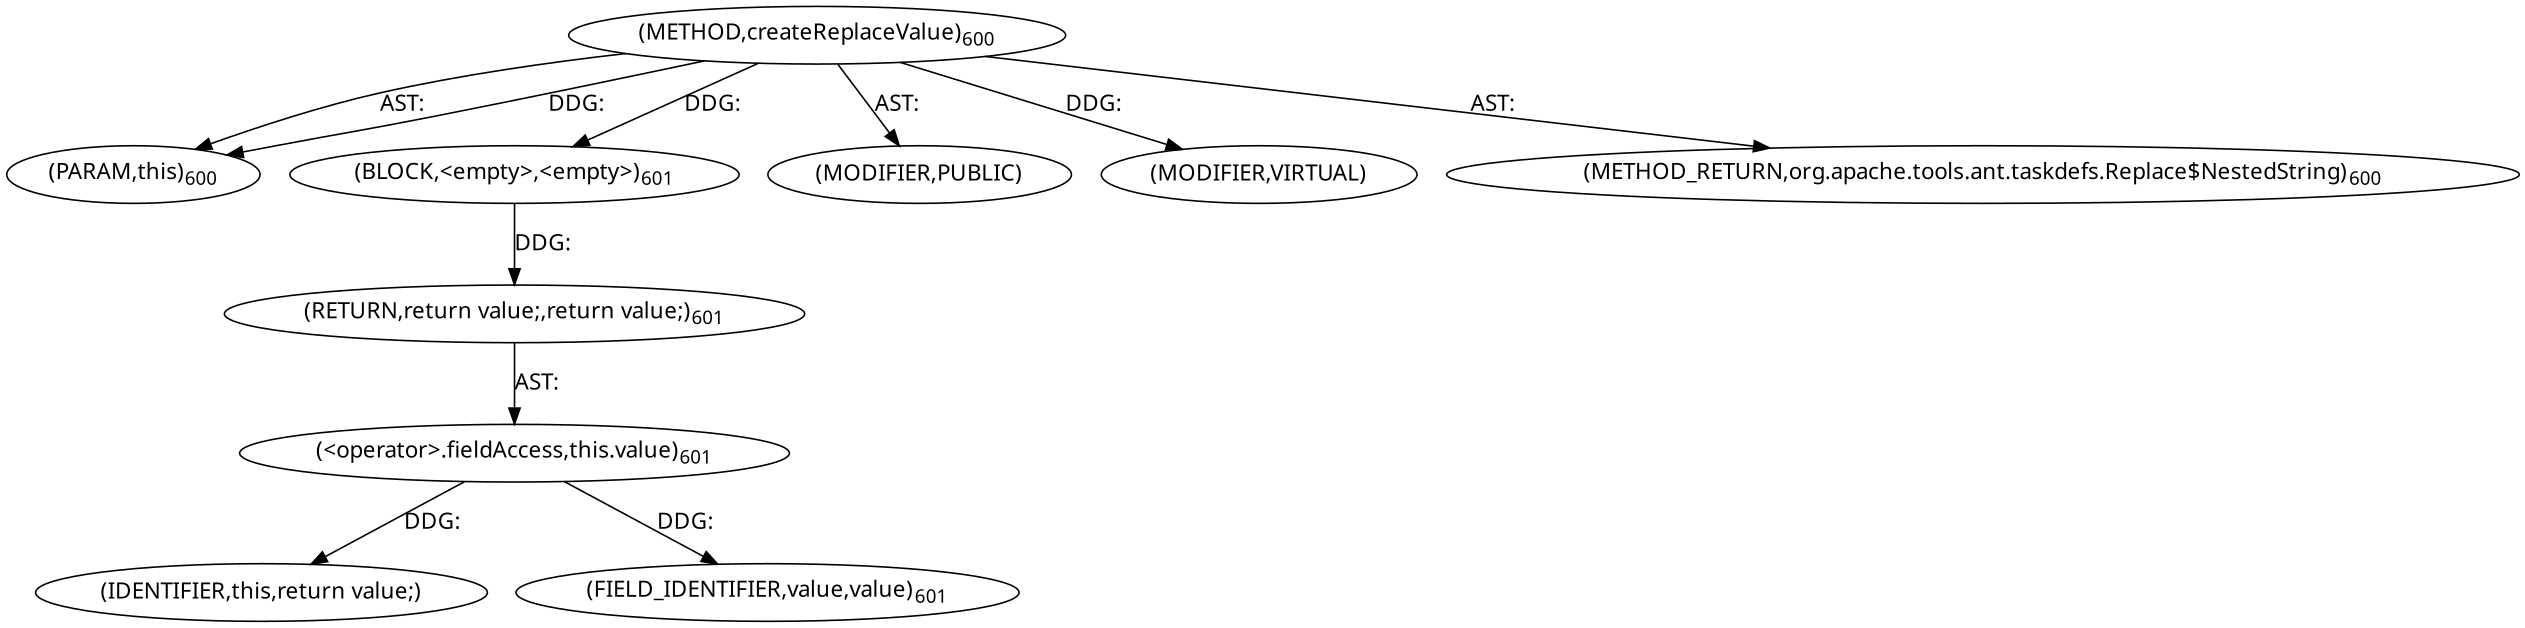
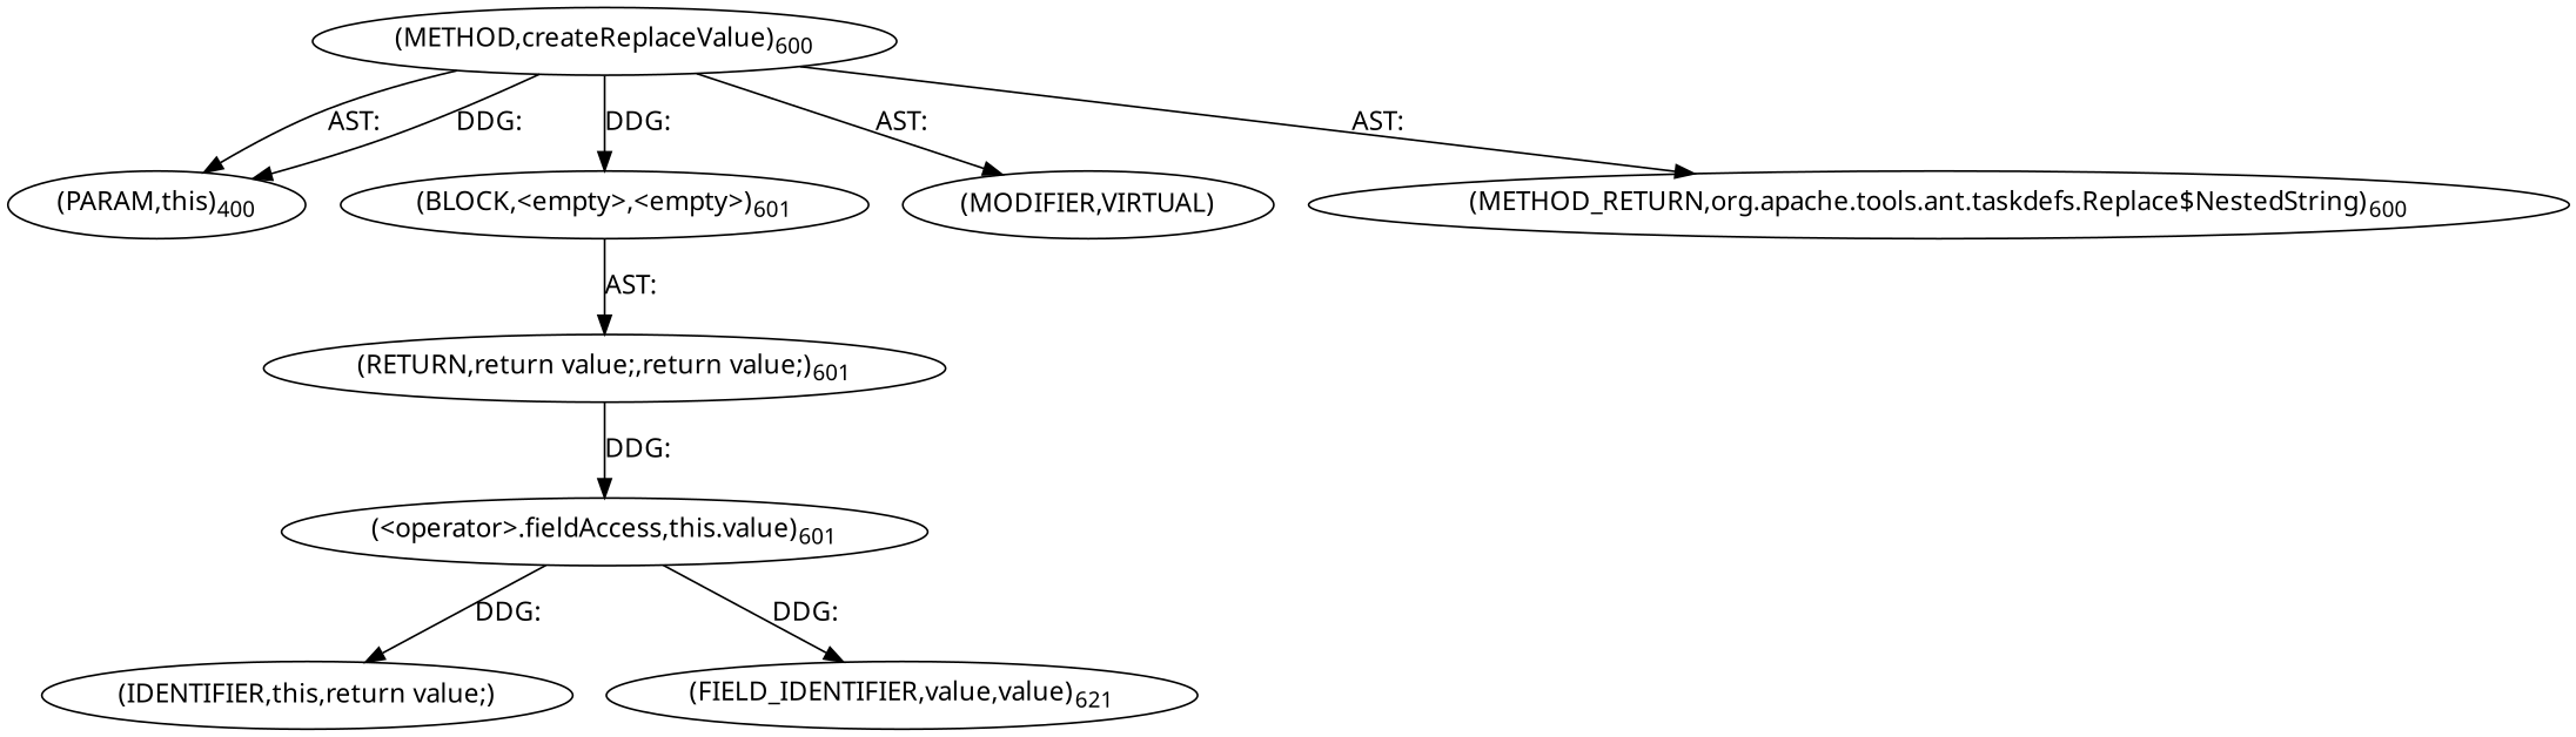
  digraph {
    fontname="Noto Sans"
    node [fontname="Noto Sans"]
    edge [fontname="Noto Sans"]
    n1 [label=<(METHOD,createReplaceValue)<SUB>600</SUB>>]
-   n2 [label=<(PARAM,this)<SUB>600</SUB>>]
+   n2 [label=<(PARAM,this)<SUB>400</SUB>>]
    n3 [label=<(BLOCK,&lt;empty&gt;,&lt;empty&gt;)<SUB>601</SUB>>]
-   n4 [label=<(MODIFIER,PUBLIC)>]
    n5 [label=<(MODIFIER,VIRTUAL)>]
    n6 [label=<(METHOD_RETURN,org.apache.tools.ant.taskdefs.Replace$NestedString)<SUB>600</SUB>>]
    n7 [label=<(RETURN,return value;,return value;)<SUB>601</SUB>>]
    n8 [label=<(&lt;operator&gt;.fieldAccess,this.value)<SUB>601</SUB>>]
    n9 [label=<(IDENTIFIER,this,return value;)>]
-   n10 [label=<(FIELD_IDENTIFIER,value,value)<SUB>601</SUB>>]
+   n10 [label=<(FIELD_IDENTIFIER,value,value)<SUB>621</SUB>>]
    n1 -> n2 [label="AST: "]
    n1 -> n2 [label="DDG: "]
    n1 -> n3 [label="DDG: "]
-   n1 -> n4 [label="AST: "]
-   n1 -> n5 [label="DDG: "]
+   n1 -> n5 [label="AST: "]
    n1 -> n6 [label="AST: "]
-   n3 -> n7 [label="DDG: "]
-   n7 -> n8 [label="AST: "]
+   n3 -> n7 [label="AST: "]
+   n7 -> n8 [label="DDG: "]
    n8 -> n9 [label="DDG: "]
    n8 -> n10 [label="DDG: "]
  }
